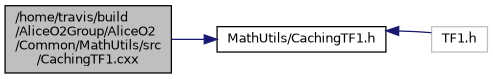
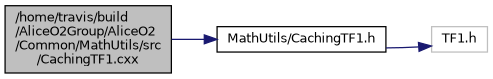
  digraph {
    rankdir=LR
    node [color=black fontname=Helvetica fontsize=10 shape=record]
    edge [color=midnightblue fontname=Helvetica fontsize=10 labelfontname=Helvetica labelfontsize=10 style=solid]
    n1 [fillcolor=grey75 fontcolor=black height=0.2 label="/home/travis/build\l/AliceO2Group/AliceO2\l/Common/MathUtils/src\l/CachingTF1.cxx" style=filled width=0.4]
    n2 [height=0.2 label="MathUtils/CachingTF1.h" width=0.4]
    n3 [color=grey75 height=0.2 label="TF1.h" width=0.4]
    n1 -> n2
-   n3 -> n2
+   n2 -> n3
  }
